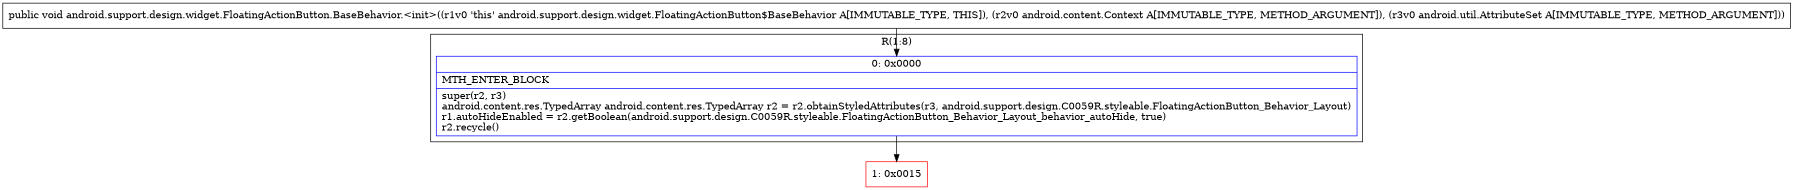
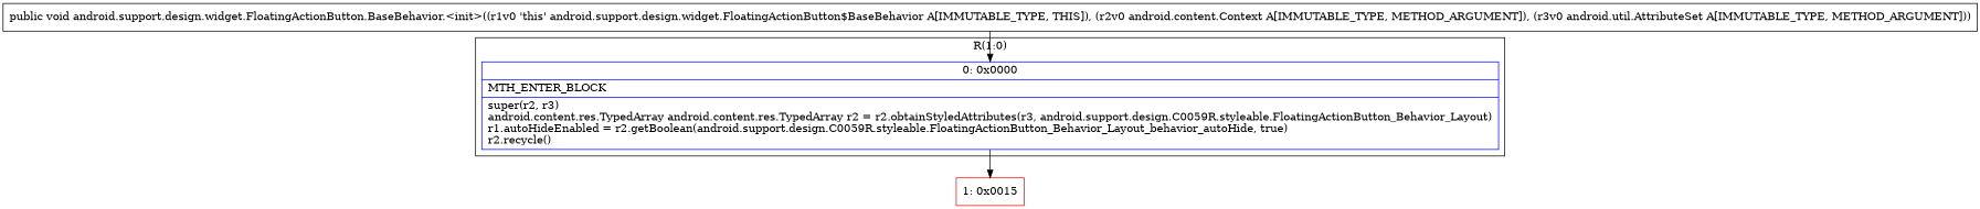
  digraph {
    node [shape=record]
    n1 [color=blue label="{0\:\ 0x0000|MTH_ENTER_BLOCK\l|super(r2, r3)\landroid.content.res.TypedArray android.content.res.TypedArray r2 = r2.obtainStyledAttributes(r3, android.support.design.C0059R.styleable.FloatingActionButton_Behavior_Layout)\lr1.autoHideEnabled = r2.getBoolean(android.support.design.C0059R.styleable.FloatingActionButton_Behavior_Layout_behavior_autoHide, true)\lr2.recycle()\l}"]
    n2 [color=red label="{1\:\ 0x0015}"]
    n3 [label="{public void android.support.design.widget.FloatingActionButton.BaseBehavior.\<init\>((r1v0 'this' android.support.design.widget.FloatingActionButton$BaseBehavior A[IMMUTABLE_TYPE, THIS]), (r2v0 android.content.Context A[IMMUTABLE_TYPE, METHOD_ARGUMENT]), (r3v0 android.util.AttributeSet A[IMMUTABLE_TYPE, METHOD_ARGUMENT])) }"]
    subgraph cluster_1 {
-     label="R(1:8)"
+     label="R(1:0)"
      n1
    }
    n1 -> n2
    n3 -> n1
  }
